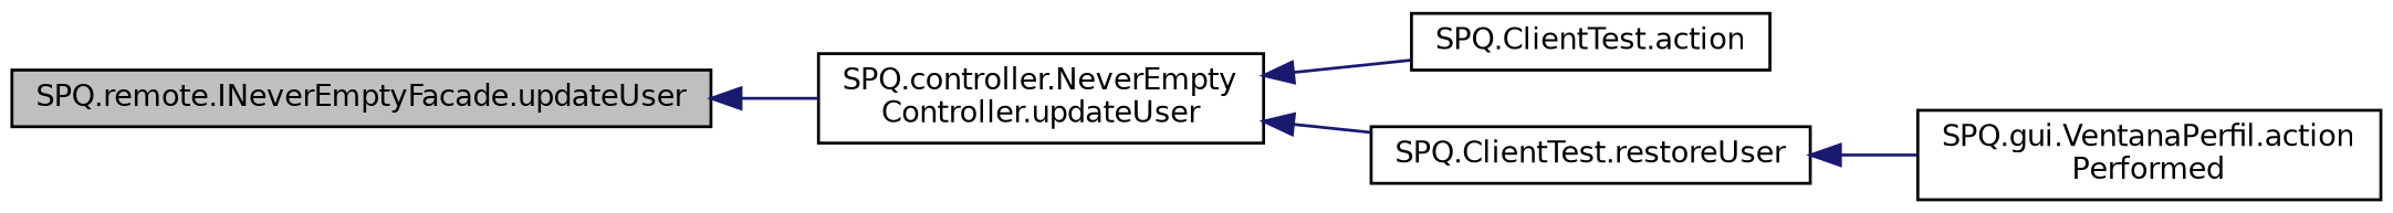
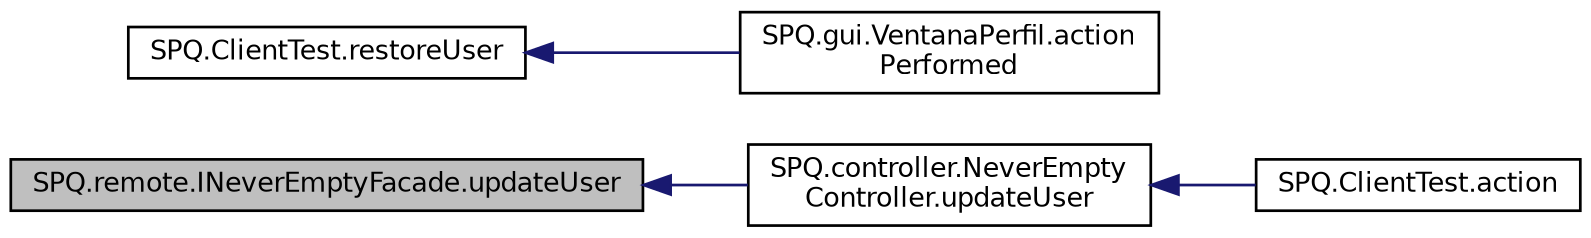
  digraph {
    rankdir=LR
    node [color=black fillcolor=white fontname=Helvetica fontsize=10 shape=record style=filled]
    edge [color=midnightblue dir=back fontname=Helvetica fontsize=10 labelfontname=Helvetica labelfontsize=10 style=solid]
    n1 [fillcolor=grey75 fontcolor=black height=0.2 label="SPQ.remote.INeverEmptyFacade.updateUser" width=0.4]
    n2 [height=0.2 label="SPQ.controller.NeverEmpty\lController.updateUser" width=0.4]
    n3 [height=0.2 label="SPQ.ClientTest.action" width=0.4]
    n4 [height=0.2 label="SPQ.ClientTest.restoreUser" width=0.4]
    n5 [height=0.2 label="SPQ.gui.VentanaPerfil.action\lPerformed" width=0.4]
    n1 -> n2
    n2 -> n3
-   n2 -> n4
    n4 -> n5
  }
